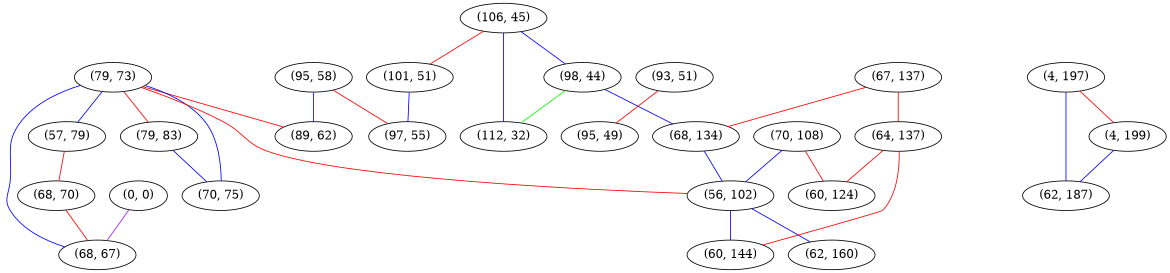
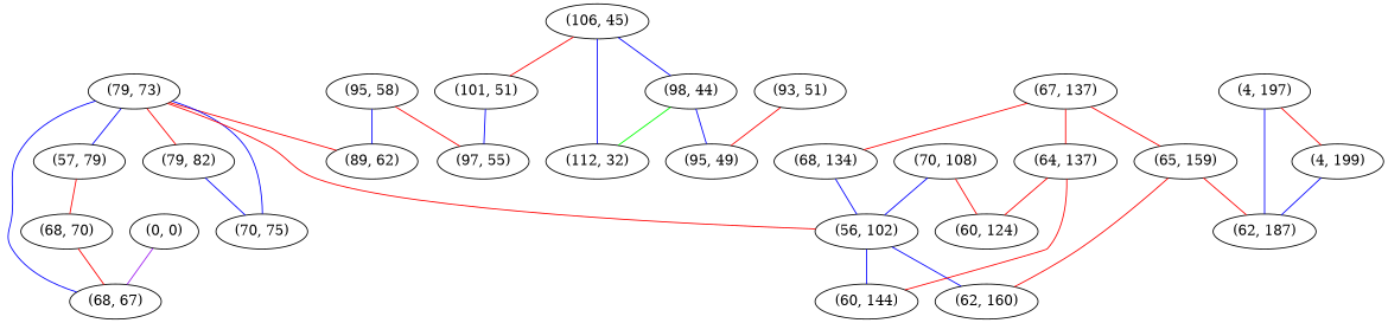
  graph {
    edge [color=red weight=1]
    n1 [label="(79, 73)"]
    "(57, 79)"
-   "(79, 82)" [label="(79, 83)"]
+   "(79, 82)"
    "(89, 62)"
    "(70, 75)"
    "(56, 102)"
    "(68, 67)"
    "(68, 70)"
    "(62, 160)"
    "(60, 144)"
    "(4, 197)"
    "(4, 199)"
    "(62, 187)"
    "(106, 45)"
    "(101, 51)"
    "(98, 44)"
    "(112, 32)"
    "(97, 55)"
    "(95, 49)"
    "(67, 137)"
+   "(65, 159)"
    "(68, 134)"
    "(64, 137)"
    "(60, 124)"
    "(93, 51)"
    "(95, 58)"
    "(70, 108)"
    "(0, 0)"
    n1 -- "(57, 79)" [color=blue weight=3]
    n1 -- "(79, 82)"
    n1 -- "(89, 62)"
    n1 -- "(70, 75)" [color=blue weight=3]
    n1 -- "(56, 102)"
    n1 -- "(68, 67)" [color=blue weight=3]
    "(57, 79)" -- "(68, 70)"
    "(79, 82)" -- "(70, 75)" [color=blue weight=3]
    "(56, 102)" -- "(62, 160)" [color=blue weight=3]
    "(56, 102)" -- "(60, 144)" [color=blue weight=3]
    "(68, 70)" -- "(68, 67)"
    "(4, 197)" -- "(4, 199)"
    "(4, 197)" -- "(62, 187)" [color=blue weight=3]
    "(4, 199)" -- "(62, 187)" [color=blue weight=3]
    "(106, 45)" -- "(101, 51)"
    "(106, 45)" -- "(98, 44)" [color=blue weight=3]
    "(106, 45)" -- "(112, 32)" [color=blue weight=3]
    "(101, 51)" -- "(97, 55)" [color=blue weight=3]
    "(98, 44)" -- "(112, 32)" [color=green weight=2]
-   "(98, 44)" -- "(68, 134)" [color=blue weight=3]
+   "(98, 44)" -- "(95, 49)" [color=blue weight=3]
+   "(67, 137)" -- "(65, 159)"
    "(67, 137)" -- "(68, 134)"
    "(67, 137)" -- "(64, 137)"
+   "(65, 159)" -- "(62, 160)"
+   "(65, 159)" -- "(62, 187)"
    "(68, 134)" -- "(56, 102)" [color=blue weight=3]
    "(64, 137)" -- "(60, 144)"
    "(64, 137)" -- "(60, 124)"
    "(93, 51)" -- "(95, 49)"
    "(95, 58)" -- "(89, 62)" [color=blue weight=3]
    "(95, 58)" -- "(97, 55)"
    "(70, 108)" -- "(56, 102)" [color=blue weight=3]
    "(70, 108)" -- "(60, 124)"
    "(0, 0)" -- "(68, 67)" [color=purple weight=4]
  }
